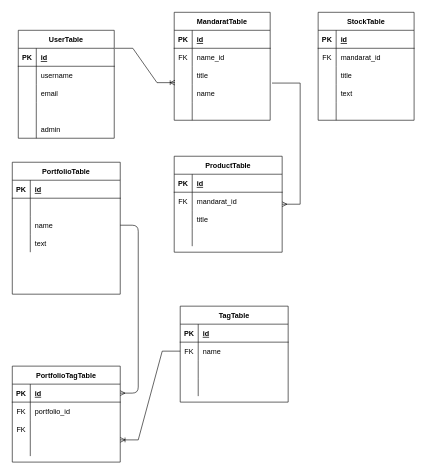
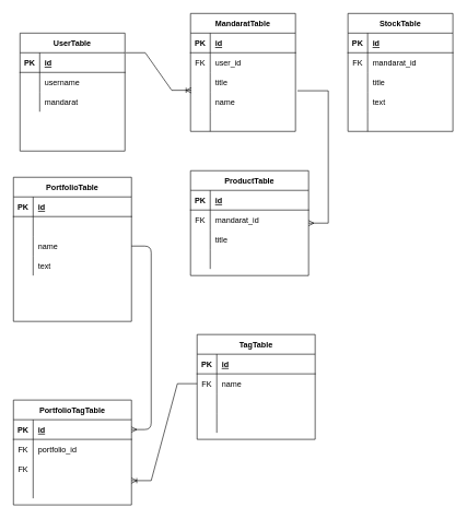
  <mxCell id="0" />
  <mxCell id="1" parent="0" />
  <mxCell id="2" value="" style="edgeStyle=entityRelationEdgeStyle;fontSize=12;html=1;endArrow=ERoneToMany;rounded=0;entryX=0.008;entryY=0.91;entryDx=0;entryDy=0;entryPerimeter=0;" parent="1" target="25" edge="1"><mxGeometry width="100" height="100" relative="1" as="geometry"><mxPoint x="191" y="80" as="sourcePoint" /><mxPoint x="280" y="140" as="targetPoint" /></mxGeometry></mxCell>
  <mxCell id="3" value="UserTable" style="shape=table;startSize=30;container=1;collapsible=1;childLayout=tableLayout;fixedRows=1;rowLines=0;fontStyle=1;align=center;resizeLast=1;" parent="1" vertex="1"><mxGeometry x="30" y="50" width="160" height="180" as="geometry" /></mxCell>
  <mxCell id="4" value="" style="shape=partialRectangle;collapsible=0;dropTarget=0;pointerEvents=0;fillColor=none;top=0;left=0;bottom=1;right=0;points=[[0,0.5],[1,0.5]];portConstraint=eastwest;" parent="3" vertex="1"><mxGeometry y="30" width="160" height="30" as="geometry" /></mxCell>
  <mxCell id="5" value="PK" style="shape=partialRectangle;connectable=0;fillColor=none;top=0;left=0;bottom=0;right=0;fontStyle=1;overflow=hidden;" parent="4" vertex="1"><mxGeometry width="30.0" height="30" as="geometry" /></mxCell>
  <mxCell id="6" value="id" style="shape=partialRectangle;connectable=0;fillColor=none;top=0;left=0;bottom=0;right=0;align=left;spacingLeft=6;fontStyle=5;overflow=hidden;" parent="4" vertex="1"><mxGeometry x="30.0" width="130.0" height="30" as="geometry" /></mxCell>
  <mxCell id="7" value="" style="shape=partialRectangle;collapsible=0;dropTarget=0;pointerEvents=0;fillColor=none;top=0;left=0;bottom=0;right=0;points=[[0,0.5],[1,0.5]];portConstraint=eastwest;" parent="3" vertex="1"><mxGeometry y="60" width="160" height="30" as="geometry" /></mxCell>
  <mxCell id="8" value="" style="shape=partialRectangle;connectable=0;fillColor=none;top=0;left=0;bottom=0;right=0;editable=1;overflow=hidden;" parent="7" vertex="1"><mxGeometry width="30.0" height="30" as="geometry" /></mxCell>
  <mxCell id="9" value="username" style="shape=partialRectangle;connectable=0;fillColor=none;top=0;left=0;bottom=0;right=0;align=left;spacingLeft=6;overflow=hidden;" parent="7" vertex="1"><mxGeometry x="30.0" width="130.0" height="30" as="geometry" /></mxCell>
  <mxCell id="10" value="" style="shape=partialRectangle;collapsible=0;dropTarget=0;pointerEvents=0;fillColor=none;top=0;left=0;bottom=0;right=0;points=[[0,0.5],[1,0.5]];portConstraint=eastwest;" parent="3" vertex="1"><mxGeometry y="90" width="160" height="30" as="geometry" /></mxCell>
  <mxCell id="11" value="" style="shape=partialRectangle;connectable=0;fillColor=none;top=0;left=0;bottom=0;right=0;editable=1;overflow=hidden;" parent="10" vertex="1"><mxGeometry width="30.0" height="30" as="geometry" /></mxCell>
- <mxCell id="12" value="email" style="shape=partialRectangle;connectable=0;fillColor=none;top=0;left=0;bottom=0;right=0;align=left;spacingLeft=6;overflow=hidden;" parent="10" vertex="1"><mxGeometry x="30.0" width="130.0" height="30" as="geometry" /></mxCell>
+ <mxCell id="12" value="mandarat" style="shape=partialRectangle;connectable=0;fillColor=none;top=0;left=0;bottom=0;right=0;align=left;spacingLeft=6;overflow=hidden;" parent="10" vertex="1"><mxGeometry x="30.0" width="130.0" height="30" as="geometry" /></mxCell>
  <mxCell id="13" value="" style="shape=partialRectangle;collapsible=0;dropTarget=0;pointerEvents=0;fillColor=none;top=0;left=0;bottom=0;right=0;points=[[0,0.5],[1,0.5]];portConstraint=eastwest;" parent="3" vertex="1"><mxGeometry y="120" width="160" height="30" as="geometry" /></mxCell>
  <mxCell id="14" value="" style="shape=partialRectangle;connectable=0;fillColor=none;top=0;left=0;bottom=0;right=0;editable=1;overflow=hidden;" parent="13" vertex="1"><mxGeometry width="30.0" height="30" as="geometry" /></mxCell>
  <mxCell id="15" value="" style="shape=partialRectangle;collapsible=0;dropTarget=0;pointerEvents=0;fillColor=none;top=0;left=0;bottom=0;right=0;points=[[0,0.5],[1,0.5]];portConstraint=eastwest;" parent="3" vertex="1"><mxGeometry y="150" width="160" height="30" as="geometry" /></mxCell>
  <mxCell id="16" value="" style="shape=partialRectangle;connectable=0;fillColor=none;top=0;left=0;bottom=0;right=0;editable=1;overflow=hidden;" parent="15" vertex="1"><mxGeometry width="30.0" height="30" as="geometry" /></mxCell>
- <mxCell id="17" value="admin" style="shape=partialRectangle;connectable=0;fillColor=none;top=0;left=0;bottom=0;right=0;align=left;spacingLeft=6;overflow=hidden;" parent="15" vertex="1"><mxGeometry x="30.0" width="130.0" height="30" as="geometry" /></mxCell>
  <mxCell id="18" value="MandaratTable" style="shape=table;startSize=30;container=1;collapsible=1;childLayout=tableLayout;fixedRows=1;rowLines=0;fontStyle=1;align=center;resizeLast=1;" parent="1" vertex="1"><mxGeometry x="290" y="20" width="160" height="180" as="geometry" /></mxCell>
  <mxCell id="19" value="" style="shape=partialRectangle;collapsible=0;dropTarget=0;pointerEvents=0;fillColor=none;top=0;left=0;bottom=1;right=0;points=[[0,0.5],[1,0.5]];portConstraint=eastwest;" parent="18" vertex="1"><mxGeometry y="30" width="160" height="30" as="geometry" /></mxCell>
  <mxCell id="20" value="PK" style="shape=partialRectangle;connectable=0;fillColor=none;top=0;left=0;bottom=0;right=0;fontStyle=1;overflow=hidden;" parent="19" vertex="1"><mxGeometry width="30" height="30" as="geometry" /></mxCell>
  <mxCell id="21" value="id" style="shape=partialRectangle;connectable=0;fillColor=none;top=0;left=0;bottom=0;right=0;align=left;spacingLeft=6;fontStyle=5;overflow=hidden;" parent="19" vertex="1"><mxGeometry x="30" width="130" height="30" as="geometry" /></mxCell>
  <mxCell id="22" value="" style="shape=partialRectangle;collapsible=0;dropTarget=0;pointerEvents=0;fillColor=none;top=0;left=0;bottom=0;right=0;points=[[0,0.5],[1,0.5]];portConstraint=eastwest;" parent="18" vertex="1"><mxGeometry y="60" width="160" height="30" as="geometry" /></mxCell>
  <mxCell id="23" value="FK" style="shape=partialRectangle;connectable=0;fillColor=none;top=0;left=0;bottom=0;right=0;editable=1;overflow=hidden;" parent="22" vertex="1"><mxGeometry width="30" height="30" as="geometry" /></mxCell>
- <mxCell id="24" value="name_id" style="shape=partialRectangle;connectable=0;fillColor=none;top=0;left=0;bottom=0;right=0;align=left;spacingLeft=6;overflow=hidden;" parent="22" vertex="1"><mxGeometry x="30" width="130" height="30" as="geometry" /></mxCell>
+ <mxCell id="24" value="user_id" style="shape=partialRectangle;connectable=0;fillColor=none;top=0;left=0;bottom=0;right=0;align=left;spacingLeft=6;overflow=hidden;" parent="22" vertex="1"><mxGeometry x="30" width="130" height="30" as="geometry" /></mxCell>
  <mxCell id="25" value="" style="shape=partialRectangle;collapsible=0;dropTarget=0;pointerEvents=0;fillColor=none;top=0;left=0;bottom=0;right=0;points=[[0,0.5],[1,0.5]];portConstraint=eastwest;" parent="18" vertex="1"><mxGeometry y="90" width="160" height="30" as="geometry" /></mxCell>
  <mxCell id="26" value="" style="shape=partialRectangle;connectable=0;fillColor=none;top=0;left=0;bottom=0;right=0;editable=1;overflow=hidden;" parent="25" vertex="1"><mxGeometry width="30" height="30" as="geometry" /></mxCell>
  <mxCell id="27" value="title" style="shape=partialRectangle;connectable=0;fillColor=none;top=0;left=0;bottom=0;right=0;align=left;spacingLeft=6;overflow=hidden;" parent="25" vertex="1"><mxGeometry x="30" width="130" height="30" as="geometry" /></mxCell>
  <mxCell id="28" value="" style="shape=partialRectangle;collapsible=0;dropTarget=0;pointerEvents=0;fillColor=none;top=0;left=0;bottom=0;right=0;points=[[0,0.5],[1,0.5]];portConstraint=eastwest;" parent="18" vertex="1"><mxGeometry y="120" width="160" height="30" as="geometry" /></mxCell>
  <mxCell id="29" value="" style="shape=partialRectangle;connectable=0;fillColor=none;top=0;left=0;bottom=0;right=0;editable=1;overflow=hidden;" parent="28" vertex="1"><mxGeometry width="30" height="30" as="geometry" /></mxCell>
  <mxCell id="30" value="name" style="shape=partialRectangle;connectable=0;fillColor=none;top=0;left=0;bottom=0;right=0;align=left;spacingLeft=6;overflow=hidden;" parent="28" vertex="1"><mxGeometry x="30" width="130" height="30" as="geometry" /></mxCell>
  <mxCell id="31" value="" style="shape=partialRectangle;collapsible=0;dropTarget=0;pointerEvents=0;fillColor=none;top=0;left=0;bottom=0;right=0;points=[[0,0.5],[1,0.5]];portConstraint=eastwest;" parent="18" vertex="1"><mxGeometry y="150" width="160" height="30" as="geometry" /></mxCell>
  <mxCell id="32" value="" style="shape=partialRectangle;connectable=0;fillColor=none;top=0;left=0;bottom=0;right=0;editable=1;overflow=hidden;" parent="31" vertex="1"><mxGeometry width="30" height="30" as="geometry" /></mxCell>
  <mxCell id="33" value="" style="shape=partialRectangle;connectable=0;fillColor=none;top=0;left=0;bottom=0;right=0;align=left;spacingLeft=6;overflow=hidden;" parent="31" vertex="1"><mxGeometry x="30" width="130" height="30" as="geometry" /></mxCell>
  <mxCell id="34" value="ProductTable" style="shape=table;startSize=30;container=1;collapsible=1;childLayout=tableLayout;fixedRows=1;rowLines=0;fontStyle=1;align=center;resizeLast=1;" parent="1" vertex="1"><mxGeometry x="290" y="260" width="180" height="160" as="geometry" /></mxCell>
  <mxCell id="35" value="" style="shape=partialRectangle;collapsible=0;dropTarget=0;pointerEvents=0;fillColor=none;top=0;left=0;bottom=1;right=0;points=[[0,0.5],[1,0.5]];portConstraint=eastwest;" parent="34" vertex="1"><mxGeometry y="30" width="180" height="30" as="geometry" /></mxCell>
  <mxCell id="36" value="PK" style="shape=partialRectangle;connectable=0;fillColor=none;top=0;left=0;bottom=0;right=0;fontStyle=1;overflow=hidden;" parent="35" vertex="1"><mxGeometry width="30" height="30" as="geometry" /></mxCell>
  <mxCell id="37" value="id" style="shape=partialRectangle;connectable=0;fillColor=none;top=0;left=0;bottom=0;right=0;align=left;spacingLeft=6;fontStyle=5;overflow=hidden;" parent="35" vertex="1"><mxGeometry x="30" width="150" height="30" as="geometry" /></mxCell>
  <mxCell id="38" value="" style="shape=partialRectangle;collapsible=0;dropTarget=0;pointerEvents=0;fillColor=none;top=0;left=0;bottom=0;right=0;points=[[0,0.5],[1,0.5]];portConstraint=eastwest;" parent="34" vertex="1"><mxGeometry y="60" width="180" height="30" as="geometry" /></mxCell>
  <mxCell id="39" value="FK" style="shape=partialRectangle;connectable=0;fillColor=none;top=0;left=0;bottom=0;right=0;editable=1;overflow=hidden;" parent="38" vertex="1"><mxGeometry width="30" height="30" as="geometry" /></mxCell>
  <mxCell id="40" value="mandarat_id" style="shape=partialRectangle;connectable=0;fillColor=none;top=0;left=0;bottom=0;right=0;align=left;spacingLeft=6;overflow=hidden;" parent="38" vertex="1"><mxGeometry x="30" width="150" height="30" as="geometry" /></mxCell>
  <mxCell id="41" value="" style="shape=partialRectangle;collapsible=0;dropTarget=0;pointerEvents=0;fillColor=none;top=0;left=0;bottom=0;right=0;points=[[0,0.5],[1,0.5]];portConstraint=eastwest;" parent="34" vertex="1"><mxGeometry y="90" width="180" height="30" as="geometry" /></mxCell>
  <mxCell id="42" value="" style="shape=partialRectangle;connectable=0;fillColor=none;top=0;left=0;bottom=0;right=0;editable=1;overflow=hidden;" parent="41" vertex="1"><mxGeometry width="30" height="30" as="geometry" /></mxCell>
  <mxCell id="43" value="title" style="shape=partialRectangle;connectable=0;fillColor=none;top=0;left=0;bottom=0;right=0;align=left;spacingLeft=6;overflow=hidden;" parent="41" vertex="1"><mxGeometry x="30" width="150" height="30" as="geometry" /></mxCell>
  <mxCell id="44" value="" style="shape=partialRectangle;collapsible=0;dropTarget=0;pointerEvents=0;fillColor=none;top=0;left=0;bottom=0;right=0;points=[[0,0.5],[1,0.5]];portConstraint=eastwest;" parent="34" vertex="1"><mxGeometry y="120" width="180" height="30" as="geometry" /></mxCell>
  <mxCell id="45" value="" style="shape=partialRectangle;connectable=0;fillColor=none;top=0;left=0;bottom=0;right=0;editable=1;overflow=hidden;" parent="44" vertex="1"><mxGeometry width="30" height="30" as="geometry" /></mxCell>
  <mxCell id="46" value="" style="shape=partialRectangle;connectable=0;fillColor=none;top=0;left=0;bottom=0;right=0;align=left;spacingLeft=6;overflow=hidden;" parent="44" vertex="1"><mxGeometry x="30" width="150" height="30" as="geometry" /></mxCell>
  <mxCell id="47" value="" style="edgeStyle=entityRelationEdgeStyle;fontSize=12;html=1;endArrow=ERmany;rounded=0;exitX=1.019;exitY=-0.067;exitDx=0;exitDy=0;exitPerimeter=0;" parent="1" source="28" target="34" edge="1"><mxGeometry width="100" height="100" relative="1" as="geometry"><mxPoint x="460" y="140" as="sourcePoint" /><mxPoint x="375" y="250" as="targetPoint" /></mxGeometry></mxCell>
  <mxCell id="48" value="PortfolioTable" style="shape=table;startSize=30;container=1;collapsible=1;childLayout=tableLayout;fixedRows=1;rowLines=0;fontStyle=1;align=center;resizeLast=1;" parent="1" vertex="1"><mxGeometry x="20" y="270" width="180" height="220" as="geometry" /></mxCell>
  <mxCell id="49" value="" style="shape=partialRectangle;collapsible=0;dropTarget=0;pointerEvents=0;fillColor=none;top=0;left=0;bottom=1;right=0;points=[[0,0.5],[1,0.5]];portConstraint=eastwest;" parent="48" vertex="1"><mxGeometry y="30" width="180" height="30" as="geometry" /></mxCell>
  <mxCell id="50" value="PK" style="shape=partialRectangle;connectable=0;fillColor=none;top=0;left=0;bottom=0;right=0;fontStyle=1;overflow=hidden;" parent="49" vertex="1"><mxGeometry width="30" height="30" as="geometry" /></mxCell>
  <mxCell id="51" value="id" style="shape=partialRectangle;connectable=0;fillColor=none;top=0;left=0;bottom=0;right=0;align=left;spacingLeft=6;fontStyle=5;overflow=hidden;" parent="49" vertex="1"><mxGeometry x="30" width="150" height="30" as="geometry" /></mxCell>
  <mxCell id="52" value="" style="shape=partialRectangle;collapsible=0;dropTarget=0;pointerEvents=0;fillColor=none;top=0;left=0;bottom=0;right=0;points=[[0,0.5],[1,0.5]];portConstraint=eastwest;" parent="48" vertex="1"><mxGeometry y="60" width="180" height="30" as="geometry" /></mxCell>
  <mxCell id="53" value="" style="shape=partialRectangle;connectable=0;fillColor=none;top=0;left=0;bottom=0;right=0;editable=1;overflow=hidden;" parent="52" vertex="1"><mxGeometry width="30" height="30" as="geometry" /></mxCell>
  <mxCell id="54" value="" style="shape=partialRectangle;connectable=0;fillColor=none;top=0;left=0;bottom=0;right=0;align=left;spacingLeft=6;overflow=hidden;" parent="52" vertex="1"><mxGeometry x="30" width="150" height="30" as="geometry" /></mxCell>
  <mxCell id="55" value="" style="shape=partialRectangle;collapsible=0;dropTarget=0;pointerEvents=0;fillColor=none;top=0;left=0;bottom=0;right=0;points=[[0,0.5],[1,0.5]];portConstraint=eastwest;" parent="48" vertex="1"><mxGeometry y="90" width="180" height="30" as="geometry" /></mxCell>
  <mxCell id="56" value="" style="shape=partialRectangle;connectable=0;fillColor=none;top=0;left=0;bottom=0;right=0;editable=1;overflow=hidden;" parent="55" vertex="1"><mxGeometry width="30" height="30" as="geometry" /></mxCell>
  <mxCell id="57" value="name" style="shape=partialRectangle;connectable=0;fillColor=none;top=0;left=0;bottom=0;right=0;align=left;spacingLeft=6;overflow=hidden;" parent="55" vertex="1"><mxGeometry x="30" width="150" height="30" as="geometry" /></mxCell>
  <mxCell id="58" value="" style="shape=partialRectangle;collapsible=0;dropTarget=0;pointerEvents=0;fillColor=none;top=0;left=0;bottom=0;right=0;points=[[0,0.5],[1,0.5]];portConstraint=eastwest;" parent="48" vertex="1"><mxGeometry y="120" width="180" height="30" as="geometry" /></mxCell>
  <mxCell id="59" value="" style="shape=partialRectangle;connectable=0;fillColor=none;top=0;left=0;bottom=0;right=0;editable=1;overflow=hidden;" parent="58" vertex="1"><mxGeometry width="30" height="30" as="geometry" /></mxCell>
  <mxCell id="60" value="text" style="shape=partialRectangle;connectable=0;fillColor=none;top=0;left=0;bottom=0;right=0;align=left;spacingLeft=6;overflow=hidden;" parent="58" vertex="1"><mxGeometry x="30" width="150" height="30" as="geometry" /></mxCell>
  <mxCell id="61" value="" style="shape=partialRectangle;collapsible=0;dropTarget=0;pointerEvents=0;fillColor=none;top=0;left=0;bottom=0;right=0;points=[[0,0.5],[1,0.5]];portConstraint=eastwest;" parent="48" vertex="1"><mxGeometry y="150" width="180" height="30" as="geometry" /></mxCell>
  <mxCell id="62" value="" style="shape=partialRectangle;connectable=0;fillColor=none;top=0;left=0;bottom=0;right=0;editable=1;overflow=hidden;" parent="61" vertex="1"><mxGeometry width="30" height="30" as="geometry" /></mxCell>
  <mxCell id="63" value="" style="shape=partialRectangle;collapsible=0;dropTarget=0;pointerEvents=0;fillColor=none;top=0;left=0;bottom=0;right=0;points=[[0,0.5],[1,0.5]];portConstraint=eastwest;" parent="48" vertex="1"><mxGeometry y="180" width="180" height="30" as="geometry" /></mxCell>
  <mxCell id="64" value="" style="shape=partialRectangle;connectable=0;fillColor=none;top=0;left=0;bottom=0;right=0;editable=1;overflow=hidden;" parent="63" vertex="1"><mxGeometry width="30" height="30" as="geometry" /></mxCell>
  <mxCell id="65" value="PortfolioTagTable" style="shape=table;startSize=30;container=1;collapsible=1;childLayout=tableLayout;fixedRows=1;rowLines=0;fontStyle=1;align=center;resizeLast=1;" parent="1" vertex="1"><mxGeometry x="20" y="610" width="180" height="160" as="geometry" /></mxCell>
  <mxCell id="66" value="" style="shape=partialRectangle;collapsible=0;dropTarget=0;pointerEvents=0;fillColor=none;top=0;left=0;bottom=1;right=0;points=[[0,0.5],[1,0.5]];portConstraint=eastwest;" parent="65" vertex="1"><mxGeometry y="30" width="180" height="30" as="geometry" /></mxCell>
  <mxCell id="67" value="PK" style="shape=partialRectangle;connectable=0;fillColor=none;top=0;left=0;bottom=0;right=0;fontStyle=1;overflow=hidden;" parent="66" vertex="1"><mxGeometry width="30" height="30" as="geometry" /></mxCell>
  <mxCell id="68" value="id" style="shape=partialRectangle;connectable=0;fillColor=none;top=0;left=0;bottom=0;right=0;align=left;spacingLeft=6;fontStyle=5;overflow=hidden;" parent="66" vertex="1"><mxGeometry x="30" width="150" height="30" as="geometry" /></mxCell>
  <mxCell id="69" value="" style="shape=partialRectangle;collapsible=0;dropTarget=0;pointerEvents=0;fillColor=none;top=0;left=0;bottom=0;right=0;points=[[0,0.5],[1,0.5]];portConstraint=eastwest;" parent="65" vertex="1"><mxGeometry y="60" width="180" height="30" as="geometry" /></mxCell>
  <mxCell id="70" value="FK" style="shape=partialRectangle;connectable=0;fillColor=none;top=0;left=0;bottom=0;right=0;editable=1;overflow=hidden;" parent="69" vertex="1"><mxGeometry width="30" height="30" as="geometry" /></mxCell>
  <mxCell id="71" value="portfolio_id      " style="shape=partialRectangle;connectable=0;fillColor=none;top=0;left=0;bottom=0;right=0;align=left;spacingLeft=6;overflow=hidden;" parent="69" vertex="1"><mxGeometry x="30" width="150" height="30" as="geometry" /></mxCell>
  <mxCell id="72" value="" style="shape=partialRectangle;collapsible=0;dropTarget=0;pointerEvents=0;fillColor=none;top=0;left=0;bottom=0;right=0;points=[[0,0.5],[1,0.5]];portConstraint=eastwest;" parent="65" vertex="1"><mxGeometry y="90" width="180" height="30" as="geometry" /></mxCell>
  <mxCell id="73" value="FK" style="shape=partialRectangle;connectable=0;fillColor=none;top=0;left=0;bottom=0;right=0;editable=1;overflow=hidden;" parent="72" vertex="1"><mxGeometry width="30" height="30" as="geometry" /></mxCell>
  <mxCell id="74" value="" style="shape=partialRectangle;collapsible=0;dropTarget=0;pointerEvents=0;fillColor=none;top=0;left=0;bottom=0;right=0;points=[[0,0.5],[1,0.5]];portConstraint=eastwest;" parent="65" vertex="1"><mxGeometry y="120" width="180" height="30" as="geometry" /></mxCell>
  <mxCell id="75" value="" style="shape=partialRectangle;connectable=0;fillColor=none;top=0;left=0;bottom=0;right=0;editable=1;overflow=hidden;" parent="74" vertex="1"><mxGeometry width="30" height="30" as="geometry" /></mxCell>
  <mxCell id="76" value="" style="shape=partialRectangle;connectable=0;fillColor=none;top=0;left=0;bottom=0;right=0;align=left;spacingLeft=6;overflow=hidden;" parent="74" vertex="1"><mxGeometry x="30" width="150" height="30" as="geometry" /></mxCell>
  <mxCell id="77" value="" style="edgeStyle=entityRelationEdgeStyle;fontSize=12;html=1;endArrow=ERmany;exitX=1;exitY=0.5;exitDx=0;exitDy=0;" parent="1" source="55" target="66" edge="1"><mxGeometry width="100" height="100" relative="1" as="geometry"><mxPoint x="210" y="380" as="sourcePoint" /><mxPoint x="60" y="490" as="targetPoint" /></mxGeometry></mxCell>
  <mxCell id="78" value="TagTable" style="shape=table;startSize=30;container=1;collapsible=1;childLayout=tableLayout;fixedRows=1;rowLines=0;fontStyle=1;align=center;resizeLast=1;" parent="1" vertex="1"><mxGeometry x="300" y="510" width="180" height="160" as="geometry" /></mxCell>
  <mxCell id="79" value="" style="shape=partialRectangle;collapsible=0;dropTarget=0;pointerEvents=0;fillColor=none;top=0;left=0;bottom=1;right=0;points=[[0,0.5],[1,0.5]];portConstraint=eastwest;" parent="78" vertex="1"><mxGeometry y="30" width="180" height="30" as="geometry" /></mxCell>
  <mxCell id="80" value="PK" style="shape=partialRectangle;connectable=0;fillColor=none;top=0;left=0;bottom=0;right=0;fontStyle=1;overflow=hidden;" parent="79" vertex="1"><mxGeometry width="30" height="30" as="geometry" /></mxCell>
  <mxCell id="81" value="id" style="shape=partialRectangle;connectable=0;fillColor=none;top=0;left=0;bottom=0;right=0;align=left;spacingLeft=6;fontStyle=5;overflow=hidden;" parent="79" vertex="1"><mxGeometry x="30" width="150" height="30" as="geometry" /></mxCell>
  <mxCell id="82" value="" style="shape=partialRectangle;collapsible=0;dropTarget=0;pointerEvents=0;fillColor=none;top=0;left=0;bottom=0;right=0;points=[[0,0.5],[1,0.5]];portConstraint=eastwest;" parent="78" vertex="1"><mxGeometry y="60" width="180" height="30" as="geometry" /></mxCell>
  <mxCell id="83" value="FK" style="shape=partialRectangle;connectable=0;fillColor=none;top=0;left=0;bottom=0;right=0;editable=1;overflow=hidden;" parent="82" vertex="1"><mxGeometry width="30" height="30" as="geometry" /></mxCell>
  <mxCell id="84" value="name" style="shape=partialRectangle;connectable=0;fillColor=none;top=0;left=0;bottom=0;right=0;align=left;spacingLeft=6;overflow=hidden;" parent="82" vertex="1"><mxGeometry x="30" width="150" height="30" as="geometry" /></mxCell>
  <mxCell id="85" value="" style="shape=partialRectangle;collapsible=0;dropTarget=0;pointerEvents=0;fillColor=none;top=0;left=0;bottom=0;right=0;points=[[0,0.5],[1,0.5]];portConstraint=eastwest;" parent="78" vertex="1"><mxGeometry y="90" width="180" height="30" as="geometry" /></mxCell>
  <mxCell id="86" value="" style="shape=partialRectangle;connectable=0;fillColor=none;top=0;left=0;bottom=0;right=0;editable=1;overflow=hidden;" parent="85" vertex="1"><mxGeometry width="30" height="30" as="geometry" /></mxCell>
  <mxCell id="87" value="" style="shape=partialRectangle;connectable=0;fillColor=none;top=0;left=0;bottom=0;right=0;align=left;spacingLeft=6;overflow=hidden;" parent="85" vertex="1"><mxGeometry x="30" width="150" height="30" as="geometry" /></mxCell>
  <mxCell id="88" value="" style="shape=partialRectangle;collapsible=0;dropTarget=0;pointerEvents=0;fillColor=none;top=0;left=0;bottom=0;right=0;points=[[0,0.5],[1,0.5]];portConstraint=eastwest;" parent="78" vertex="1"><mxGeometry y="120" width="180" height="30" as="geometry" /></mxCell>
  <mxCell id="89" value="" style="shape=partialRectangle;connectable=0;fillColor=none;top=0;left=0;bottom=0;right=0;editable=1;overflow=hidden;" parent="88" vertex="1"><mxGeometry width="30" height="30" as="geometry" /></mxCell>
  <mxCell id="90" value="" style="shape=partialRectangle;connectable=0;fillColor=none;top=0;left=0;bottom=0;right=0;align=left;spacingLeft=6;overflow=hidden;" parent="88" vertex="1"><mxGeometry x="30" width="150" height="30" as="geometry" /></mxCell>
  <mxCell id="91" value="" style="edgeStyle=entityRelationEdgeStyle;fontSize=12;html=1;endArrow=ERoneToMany;rounded=0;entryX=1;entryY=0.1;entryDx=0;entryDy=0;entryPerimeter=0;exitX=0;exitY=0.5;exitDx=0;exitDy=0;" parent="1" source="82" target="74" edge="1"><mxGeometry width="100" height="100" relative="1" as="geometry"><mxPoint x="200" y="565" as="sourcePoint" /><mxPoint x="300.28" y="622.3" as="targetPoint" /></mxGeometry></mxCell>
  <mxCell id="92" value="StockTable" style="shape=table;startSize=30;container=1;collapsible=1;childLayout=tableLayout;fixedRows=1;rowLines=0;fontStyle=1;align=center;resizeLast=1;" parent="1" vertex="1"><mxGeometry x="530" y="20" width="160" height="180" as="geometry" /></mxCell>
  <mxCell id="93" value="" style="shape=partialRectangle;collapsible=0;dropTarget=0;pointerEvents=0;fillColor=none;top=0;left=0;bottom=1;right=0;points=[[0,0.5],[1,0.5]];portConstraint=eastwest;" parent="92" vertex="1"><mxGeometry y="30" width="160" height="30" as="geometry" /></mxCell>
  <mxCell id="94" value="PK" style="shape=partialRectangle;connectable=0;fillColor=none;top=0;left=0;bottom=0;right=0;fontStyle=1;overflow=hidden;" parent="93" vertex="1"><mxGeometry width="30" height="30" as="geometry" /></mxCell>
  <mxCell id="95" value="id" style="shape=partialRectangle;connectable=0;fillColor=none;top=0;left=0;bottom=0;right=0;align=left;spacingLeft=6;fontStyle=5;overflow=hidden;" parent="93" vertex="1"><mxGeometry x="30" width="130" height="30" as="geometry" /></mxCell>
  <mxCell id="96" value="" style="shape=partialRectangle;collapsible=0;dropTarget=0;pointerEvents=0;fillColor=none;top=0;left=0;bottom=0;right=0;points=[[0,0.5],[1,0.5]];portConstraint=eastwest;" parent="92" vertex="1"><mxGeometry y="60" width="160" height="30" as="geometry" /></mxCell>
  <mxCell id="97" value="FK" style="shape=partialRectangle;connectable=0;fillColor=none;top=0;left=0;bottom=0;right=0;editable=1;overflow=hidden;" parent="96" vertex="1"><mxGeometry width="30" height="30" as="geometry" /></mxCell>
  <mxCell id="98" value="mandarat_id" style="shape=partialRectangle;connectable=0;fillColor=none;top=0;left=0;bottom=0;right=0;align=left;spacingLeft=6;overflow=hidden;" parent="96" vertex="1"><mxGeometry x="30" width="130" height="30" as="geometry" /></mxCell>
  <mxCell id="99" value="" style="shape=partialRectangle;collapsible=0;dropTarget=0;pointerEvents=0;fillColor=none;top=0;left=0;bottom=0;right=0;points=[[0,0.5],[1,0.5]];portConstraint=eastwest;" parent="92" vertex="1"><mxGeometry y="90" width="160" height="30" as="geometry" /></mxCell>
  <mxCell id="100" value="" style="shape=partialRectangle;connectable=0;fillColor=none;top=0;left=0;bottom=0;right=0;editable=1;overflow=hidden;" parent="99" vertex="1"><mxGeometry width="30" height="30" as="geometry" /></mxCell>
  <mxCell id="101" value="title" style="shape=partialRectangle;connectable=0;fillColor=none;top=0;left=0;bottom=0;right=0;align=left;spacingLeft=6;overflow=hidden;" parent="99" vertex="1"><mxGeometry x="30" width="130" height="30" as="geometry" /></mxCell>
  <mxCell id="102" value="" style="shape=partialRectangle;collapsible=0;dropTarget=0;pointerEvents=0;fillColor=none;top=0;left=0;bottom=0;right=0;points=[[0,0.5],[1,0.5]];portConstraint=eastwest;" parent="92" vertex="1"><mxGeometry y="120" width="160" height="30" as="geometry" /></mxCell>
  <mxCell id="103" value="" style="shape=partialRectangle;connectable=0;fillColor=none;top=0;left=0;bottom=0;right=0;editable=1;overflow=hidden;" parent="102" vertex="1"><mxGeometry width="30" height="30" as="geometry" /></mxCell>
  <mxCell id="104" value="text" style="shape=partialRectangle;connectable=0;fillColor=none;top=0;left=0;bottom=0;right=0;align=left;spacingLeft=6;overflow=hidden;" parent="102" vertex="1"><mxGeometry x="30" width="130" height="30" as="geometry" /></mxCell>
  <mxCell id="105" value="" style="shape=partialRectangle;collapsible=0;dropTarget=0;pointerEvents=0;fillColor=none;top=0;left=0;bottom=0;right=0;points=[[0,0.5],[1,0.5]];portConstraint=eastwest;" parent="92" vertex="1"><mxGeometry y="150" width="160" height="30" as="geometry" /></mxCell>
  <mxCell id="106" value="" style="shape=partialRectangle;connectable=0;fillColor=none;top=0;left=0;bottom=0;right=0;editable=1;overflow=hidden;" parent="105" vertex="1"><mxGeometry width="30" height="30" as="geometry" /></mxCell>
  <mxCell id="107" value="" style="shape=partialRectangle;connectable=0;fillColor=none;top=0;left=0;bottom=0;right=0;align=left;spacingLeft=6;overflow=hidden;" parent="105" vertex="1"><mxGeometry x="30" width="130" height="30" as="geometry" /></mxCell>
